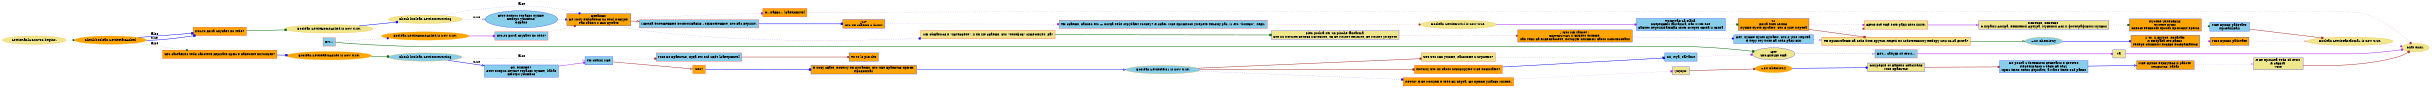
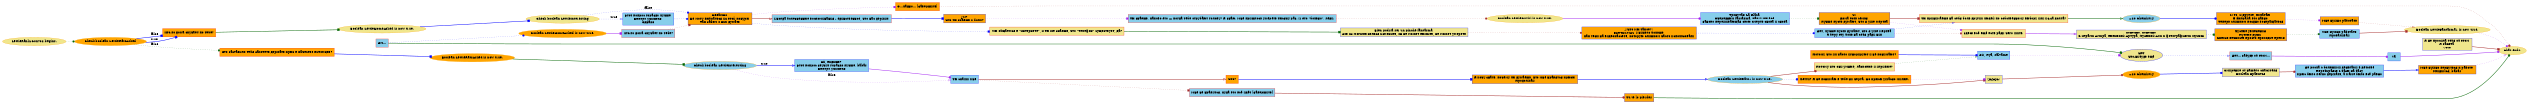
  digraph {
    rankdir=LR
    node [color=blue fillcolor=orange style=filled shape=box]
    edge [arrowhead=box color=blue style=bold]
    "LettieRank1Convo2 begins." [color=orange fillcolor=khaki shape=""]
    n2 [color=orange label="Check boolean LettieRatsAsked" shape=""]
    n3 [color=red label="Кто-то дома скучает по тебе?"]
    n4 [color=red label="Что заставило тебя захотеть держать крыс в качестве питомцев?"]
    n5 [color=orange fillcolor=khaki label="Boolean LettieHomeAsked is now true." shape=""]
    n6 [color=orange label="Boolean LettieRatsAsked is now true." shape=""]
    n7 [color=orange fillcolor=khaki label="Check boolean LettieInteresting" shape=""]
    n8 [color=orange fillcolor=skyblue label="Check boolean LettieInteresting" shape=""]
-   n9 [fillcolor=skyblue label="Этот вопрос гораздо лучше \nБыстро учишься \nОднако" shape=ellipse]
+   n9 [fillcolor=skyblue label="Этот вопрос гораздо лучше \nБыстро учишься \nОднако"]
    n10 [label="Неважно \nНе могу выбраться из этой конуры \nТак зачем о них думать"]
    n11 [fillcolor=skyblue label="Эй, видишь? \nЭтот вопрос звучит гораздо лучше, babas\nБыстро учишься"]
    n12 [fillcolor=skyblue label="Ты скажи мне"]
    n13 [color=red fillcolor=khaki label="Мы общаемся в *интернете*, и ты же знаешь, что *телефон* существует, да?"]
    n14 [color=red fillcolor=skyblue label="Иногда болезненные воспоминания - единственное, что нас держит."]
    n15 [color=red label="О...ладно... [Завершить]"]
    n16 [color=red label="Что?"]
    n17 [color=red fillcolor=skyblue label="Мне не нравится, куда это всё идёт [Завершить]"]
    n18 [fillcolor=khaki label="Bien podría ser un pinche fantasma \nЗов из могилы нельзя изменить, он не может выжить, не может умереть"]
    n19 [label="¿Sí? \nЧто ты знаешь о боли?"]
    "Chat ends." [color=orange fillcolor=khaki shape=""]
    n21 [label="Я хочу знать, почему ты думаешь, что мне нравятся крысы \nПродолжай"]
    n22 [label="Tú te lo pierdes"]
    n23 [label="¿¡Что мы такое?! \nFANTASMAS и ничего больше \nКак тени на видеокассете, которую слишком часто использовали"]
    n24 [color=red fillcolor=skyblue label="Ты знаешь, каково это — когда тебе отрубают голову? Я знаю. Мне пришлось умереть тысячу раз. И это *больно*, леди."]
    n25 [color=orange fillcolor=skyblue label="Boolean LettieRats1 is now true." shape=""]
    n26 [fillcolor=skyblue label="Нет, лучше пусть думают, что я уже мертва \nЯ беру эту боль на себя ради них"]
    n27 [color=orange fillcolor=khaki label="Boolean LettieDuviri is now true." shape=""]
-   n28 [color=red fillcolor=khaki label="Что что они умные, ласковые и игривые?"]
+   n28 [color=red fillcolor=khaki label="Потому что они умные, ласковые и игривые?"]
    n29 [color=red label="Потому что их часто игнорируют и не понимают?"]
-   n30 [color=red label="Лэтти? Я не могилы в тебе ни черта. Но крысы ужасно милые."]
+   n30 [color=red label="Лэтти? Я не понимаю в тебе ни черта. Но крысы ужасно милые."]
    n31 [color=red fillcolor=khaki label="Здесь всё ещё есть ради чего жить."]
    n32 [color=red fillcolor=khaki label="Ты принимаешь на себя боль других людей по собственному выбору или из-за долга?"]
    n33 [fillcolor=skyblue label="Тронутая La Flaca \nОчередным fantasma, как и мы все \nЗаново переживающая свою смерть снова и снова"]
    n34 [fillcolor=khaki label="Я не просила тебя об этом \nЯ занята \nVete"]
    n35 [fillcolor=skyblue label="Эй, Луа, sálvame"]
    n36 [fillcolor=khaki label="¡JAJAJA!"]
    n37 [fillcolor=khaki label="Конечно, конечно \nС играми Амира, выпивкой Артура, музыкой Аои и фотографиями Куинси"]
    n38 [color=orange fillcolor=skyblue label="+20 Chemistry" shape=""]
    n39 [label="Sí \nДома есть семья \nЛучше пусть думают, что я уже мертва"]
    n40 [fillcolor=khaki label="Нет\nЧто-нибудь ещё" shape=ellipse]
    n41 [color=orange label="+20 Chemistry" shape=""]
    n42 [label="Пустые увлечения \nПустые души \nСквозь вечность просто проходит время"]
    n43 [label="И то, и другое, полагаю \nЯ выбрала это давно \nТеперь слишком поздно возвращаться"]
    n44 [color=red fillcolor=skyblue label="Нет... забудь об этом..."]
-   n45 [fillcolor=khaki label="Смирение от нашего спасителя\nМне нравится"]
+   n45 [fillcolor=khaki label="Смирение от нашего спасителя\nBoolean нравится"]
    n46 [fillcolor=skyblue label="Мне нужно работать \nПроваливай"]
    n47 [label="Мне нужно работать"]
    n48 [color=red fillcolor=skyblue label="Эм..."]
    n49 [color=orange label="Boolean LettieHomeAsked is now true." shape=""]
-   n50 [fillcolor=khaki label=Va]
+   n50 [fillcolor=skyblue label=Va]
    n51 [fillcolor=skyblue label="Не росла с большими деньгами в детстве\nПеребираясь с базы на базу\nКрыс было легко держать, а маме было всё равно"]
    n52 [color=orange fillcolor=khaki label="Boolean LettieFantasma1 is now true." shape=""]
    n53 [color=red fillcolor=skyblue label="Кто-то дома скучает по тебе?"]
    n54 [label="Мне нужно вернуться к работе \nУвидимся, babas"]
    "LettieRank1Convo2 begins." -> n2 [arrowhead=dot color=darkgreen style=dotted]
    n2 -> n3 [label=true]
    n2 -> n3 [label=false]
    n2 -> n4 [arrowhead=dot color=darkgreen label=false style=dotted]
    n3 -> n5 [color=darkgreen]
    n4 -> n6
    n5 -> n7
    n6 -> n8 [color=darkgreen]
    n7 -> n9 [arrowhead=onormal label=true style=dotted]
    n7 -> n10 [arrowhead=dot label=false style=dotted]
    n8 -> n11 [arrowhead=onormal label=true]
    n8 -> n12 [arrowhead=onormal color=purple label=false style=dotted]
    n9 -> n10 [arrowhead=dot style=dotted]
    n10 -> n13 [style=dotted]
    n10 -> n14 [arrowhead=onormal color=brown]
    n10 -> n15 [color=purple style=dotted]
    n11 -> n12 [arrowhead=dot color=purple]
    n12 -> n16 [arrowhead=onormal color=brown]
    n12 -> n17 [color=brown style=dotted]
    n13 -> n18 [color=darkgreen]
    n14 -> n19
    n15 -> "Chat ends." [color=brown style=dotted]
    n16 -> n21
    n17 -> n22 [arrowhead=dot color=brown]
    n18 -> n23 [arrowhead=dot color=brown style=dotted]
    n19 -> n24 [color=purple style=dotted]
    n21 -> n25 [arrowhead=onormal]
+   n22 -> "Chat ends." [arrowhead=dot color=darkgreen]
    n23 -> n26 [arrowhead=dot style=dotted]
    n24 -> n27 [arrowhead=dot color=brown style=dotted]
    n25 -> n28 [arrowhead=dot color=brown]
-   n25 -> n29 [color=brown]
+   n25 -> n36 [color=brown]
    n25 -> n30 [style=dotted]
    n26 -> n31 [arrowhead=dot color=brown style=dotted]
    n26 -> n32 [arrowhead=onormal style=dotted]
    n27 -> n33 [arrowhead=dot color=purple]
    n28 -> n35 [arrowhead=onormal color=darkgreen style=dotted]
-   n29 -> n35
+   n29 -> n35 [arrowhead=dot]
    n30 -> n36 [color=purple style=dotted]
    n31 -> n37 [arrowhead=onormal color=purple]
    n32 -> n38 [arrowhead=onormal color=darkgreen]
    n33 -> n39 [color=darkgreen style=dotted]
    n34 -> "Chat ends." [color=brown]
    n35 -> n40 [color=purple style=dotted]
    n36 -> n41 [arrowhead=dot color=brown]
    n37 -> n42 [color=darkgreen style=dotted]
    n38 -> n43 [arrowhead=dot]
    n39 -> n31 [arrowhead=dot color=purple style=dotted]
    n39 -> n32 [color=brown]
    n40 -> n44 [arrowhead=onormal style=dotted]
    n41 -> n45 [arrowhead=dot]
    n42 -> n46 [arrowhead=dot color=darkgreen style=dotted]
    n43 -> n47 [arrowhead=dot color=purple style=dotted]
    n44 -> n50 [arrowhead=dot color=purple]
    n45 -> n51 [arrowhead=dot color=brown]
    n46 -> n52 [color=brown]
    n47 -> n52 [arrowhead=onormal color=brown style=dotted]
    n48 -> n40 [color=darkgreen]
    n48 -> n49 [arrowhead=dot style=dotted]
    n49 -> n53 [color=purple]
    n50 -> "Chat ends." [arrowhead=dot color=purple]
    n51 -> n54 [arrowhead=onormal]
    n52 -> "Chat ends." [arrowhead=dot color=purple style=dotted]
    n53 -> n10 [color=brown style=dotted]
-   n54 -> n34 [arrowhead=onormal color=purple style=dotted]
+   n54 -> "Chat ends." [arrowhead=onormal color=purple style=dotted]
  }
